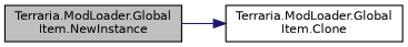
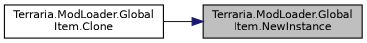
  digraph {
    rankdir=LR
    node [color=black fontname=Helvetica fontsize=10 shape=record style=filled]
    n1 [fillcolor=grey75 fontcolor=black height=0.2 label="Terraria.ModLoader.Global\lItem.NewInstance" width=0.4]
    n2 [fillcolor=white height=0.2 label="Terraria.ModLoader.Global\lItem.Clone" width=0.4]
-   n1 -> n2 [color=midnightblue fontname=Helvetica fontsize=10 labelfontname=Helvetica labelfontsize=10 style=solid]
+   n2 -> n1 [color=midnightblue fontname=Helvetica fontsize=10 labelfontname=Helvetica labelfontsize=10 style=solid]
  }
